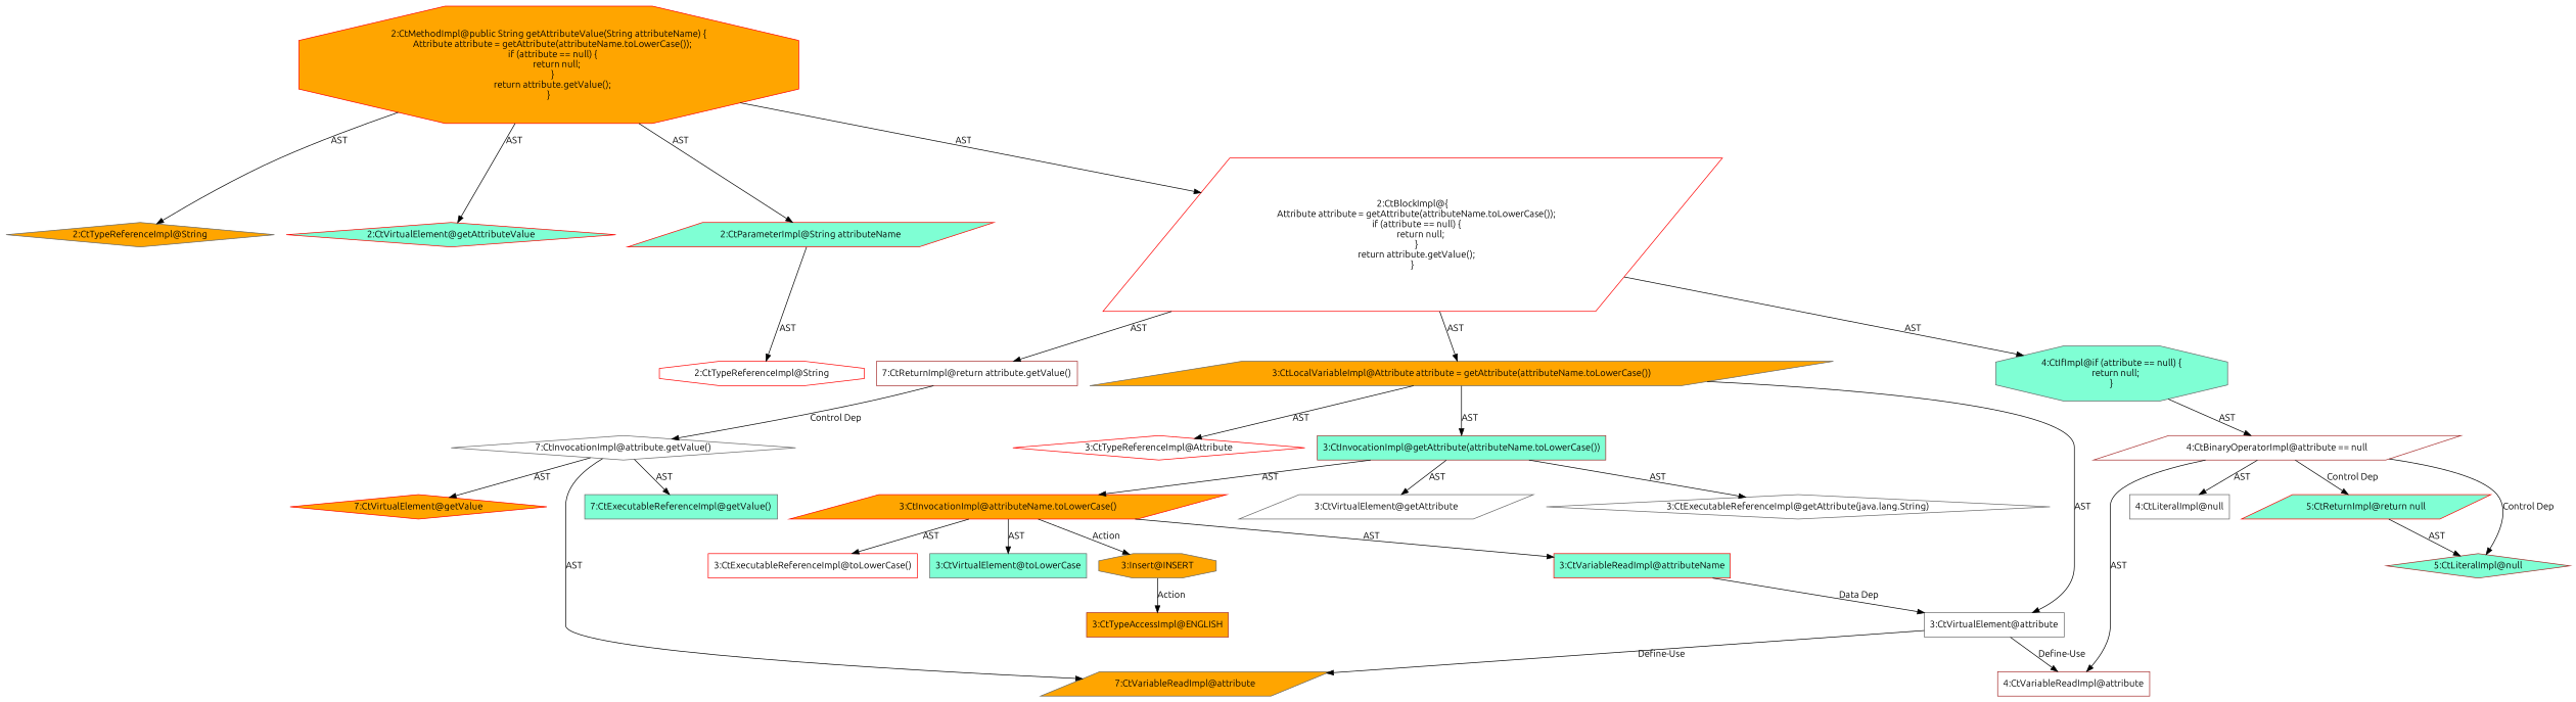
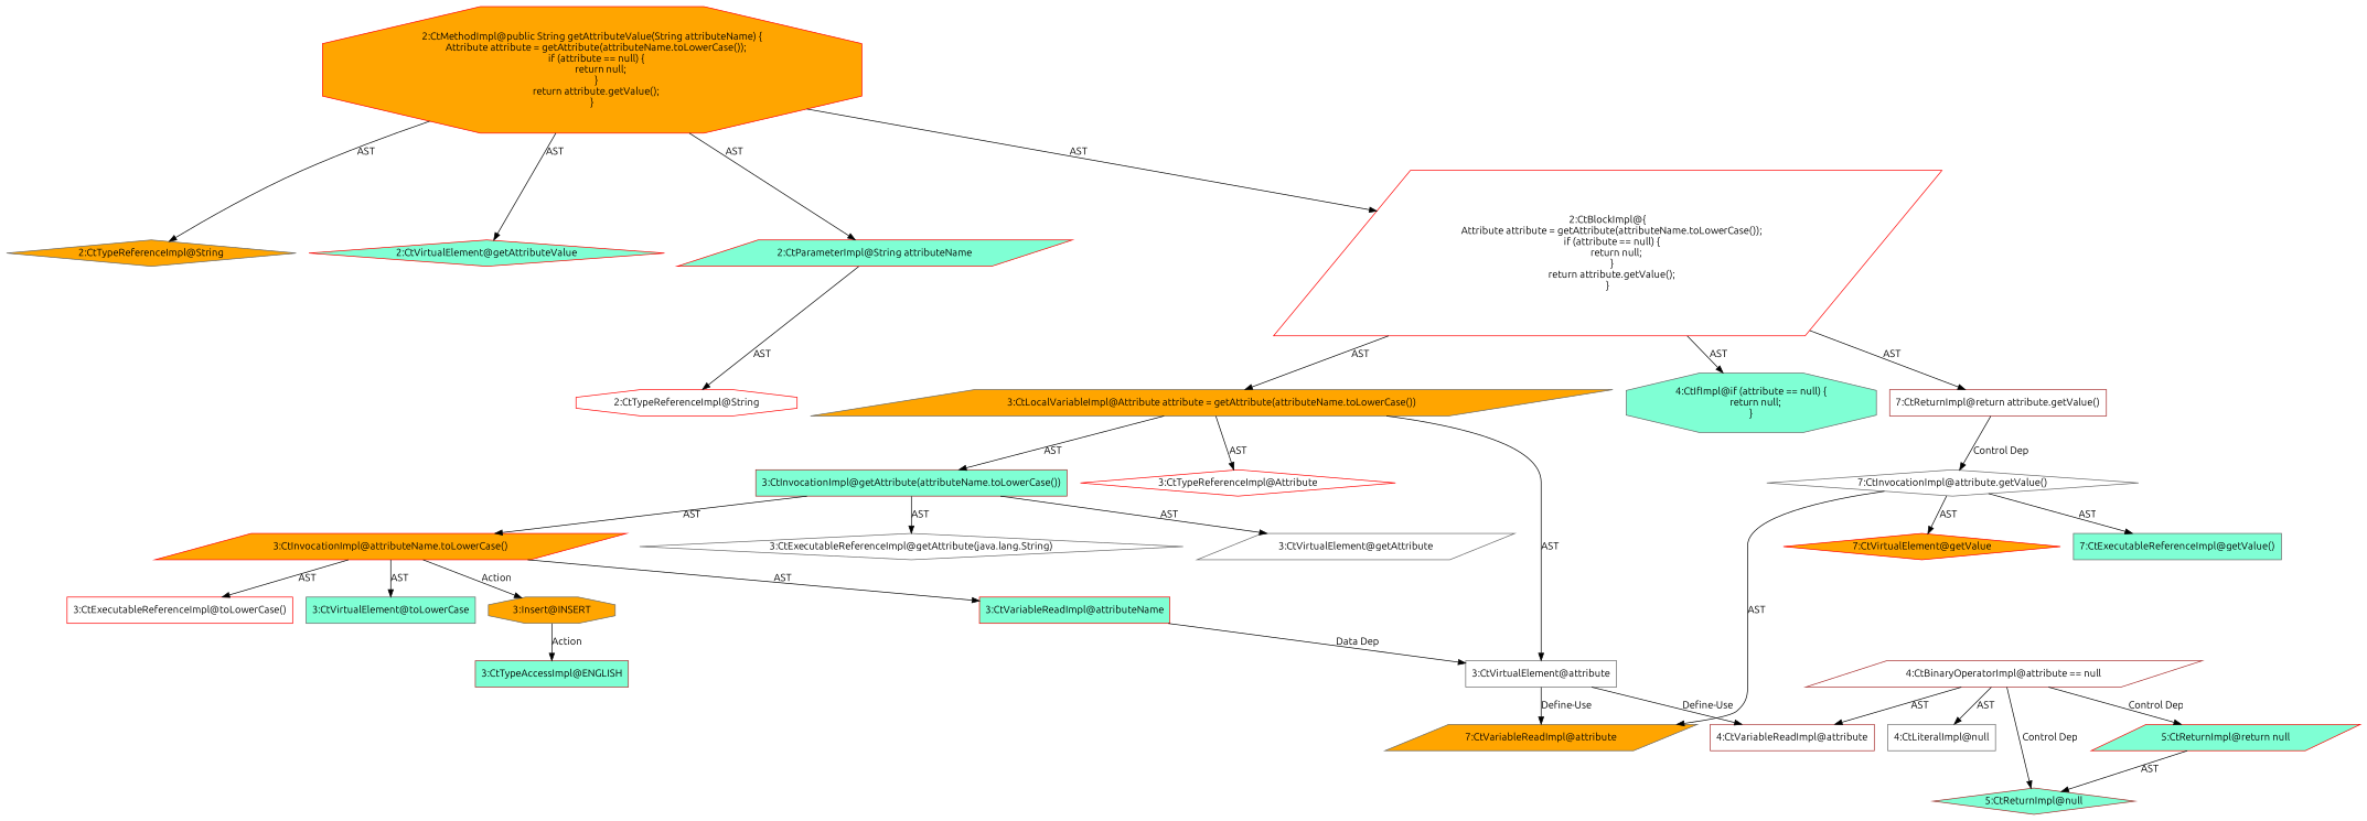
  digraph {
    fontname=Ubuntu
    node [color=gray40 fillcolor=white fontname=Ubuntu shape=box style=filled]
    edge [fontname=Ubuntu]
    n1 [fillcolor=orange label="2:CtTypeReferenceImpl@String" shape=diamond]
    n2 [color=red fillcolor=aquamarine label="2:CtVirtualElement@getAttributeValue" shape=diamond]
    n3 [color=red fillcolor=aquamarine label="2:CtParameterImpl@String attributeName" shape=parallelogram]
    n4 [color=red label="2:CtTypeReferenceImpl@String" shape=octagon]
    n5 [color=red label="3:CtTypeReferenceImpl@Attribute" shape=diamond]
    n6 [label="3:CtExecutableReferenceImpl@getAttribute(java.lang.String)" shape=diamond]
    n7 [label="3:CtVirtualElement@getAttribute" shape=parallelogram]
    n8 [color=red label="3:CtExecutableReferenceImpl@toLowerCase()"]
    n9 [fillcolor=aquamarine label="3:CtVirtualElement@toLowerCase"]
    n10 [color=red fillcolor=aquamarine label="3:CtVariableReadImpl@attributeName"]
    n11 [label="3:CtVirtualElement@attribute"]
    n12 [color=brown label="4:CtVariableReadImpl@attribute"]
    n13 [fillcolor=orange label="7:CtVariableReadImpl@attribute" shape=parallelogram]
    n14 [color=red fillcolor=orange label="3:CtInvocationImpl@attributeName.toLowerCase()" shape=parallelogram]
    n15 [fillcolor=orange label="3:Insert@INSERT" shape=octagon]
-   n16 [color=brown fillcolor=orange label="3:CtTypeAccessImpl@ENGLISH"]
+   n16 [color=brown fillcolor=aquamarine label="3:CtTypeAccessImpl@ENGLISH"]
    n17 [color=brown fillcolor=aquamarine label="3:CtInvocationImpl@getAttribute(attributeName.toLowerCase())"]
    n18 [fillcolor=orange label="3:CtLocalVariableImpl@Attribute attribute = getAttribute(attributeName.toLowerCase())" shape=parallelogram]
    n19 [label="4:CtLiteralImpl@null"]
    n20 [color=brown label="4:CtBinaryOperatorImpl@attribute == null" shape=parallelogram]
-   n21 [color=brown fillcolor=aquamarine label="5:CtLiteralImpl@null" shape=diamond]
+   n21 [color=brown fillcolor=aquamarine label="5:CtReturnImpl@null" shape=diamond]
    n22 [color=red fillcolor=aquamarine label="5:CtReturnImpl@return null" shape=parallelogram]
    n23 [fillcolor=aquamarine label="4:CtIfImpl@if (attribute == null) \{\n    return null;\n\}" shape=octagon]
    n24 [fillcolor=aquamarine label="7:CtExecutableReferenceImpl@getValue()"]
    n25 [color=red fillcolor=orange label="7:CtVirtualElement@getValue" shape=diamond]
    n26 [label="7:CtInvocationImpl@attribute.getValue()" shape=diamond]
    n27 [color=brown label="7:CtReturnImpl@return attribute.getValue()"]
    n28 [color=red label="2:CtBlockImpl@\{\n    Attribute attribute = getAttribute(attributeName.toLowerCase());\n    if (attribute == null) \{\n        return null;\n    \}\n    return attribute.getValue();\n\}" shape=parallelogram]
    n29 [color=red fillcolor=orange label="2:CtMethodImpl@public String getAttributeValue(String attributeName) \{\n    Attribute attribute = getAttribute(attributeName.toLowerCase());\n    if (attribute == null) \{\n        return null;\n    \}\n    return attribute.getValue();\n\}" shape=octagon]
    n3 -> n4 [label=AST]
    n10 -> n11 [label="Data Dep"]
    n11 -> n12 [label="Define-Use"]
    n11 -> n13 [label="Define-Use"]
    n14 -> n8 [label=AST]
    n14 -> n9 [label=AST]
    n14 -> n10 [label=AST]
    n14 -> n15 [label=Action]
    n15 -> n16 [label=Action]
    n17 -> n6 [label=AST]
    n17 -> n7 [label=AST]
    n17 -> n14 [label=AST]
    n18 -> n5 [label=AST]
    n18 -> n11 [label=AST]
    n18 -> n17 [label=AST]
    n20 -> n12 [label=AST]
    n20 -> n19 [label=AST]
    n20 -> n21 [label="Control Dep"]
    n20 -> n22 [label="Control Dep"]
    n22 -> n21 [label=AST]
-   n23 -> n20 [label=AST]
    n26 -> n13 [label=AST]
    n26 -> n24 [label=AST]
    n26 -> n25 [label=AST]
    n27 -> n26 [label="Control Dep"]
    n28 -> n18 [label=AST]
    n28 -> n23 [label=AST]
    n28 -> n27 [label=AST]
    n29 -> n1 [label=AST]
    n29 -> n2 [label=AST]
    n29 -> n3 [label=AST]
    n29 -> n28 [label=AST]
  }
